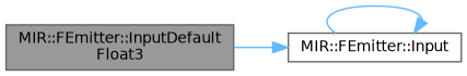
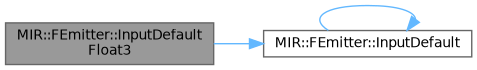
  digraph {
    rankdir=LR
    node [fontname=Helvetica fontsize=10 shape=box style=filled]
    edge [color=steelblue1 fontname=Helvetica fontsize=10 labelfontname=Helvetica labelfontsize=10 style=solid]
    n1 [color=gray40 fillcolor=grey60 fontcolor=black height=0.2 label="MIR::FEmitter::InputDefault\lFloat3" width=0.4]
-   n2 [color=grey40 fillcolor=white height=0.2 label="MIR::FEmitter::Input" width=0.4]
+   n2 [color=grey40 fillcolor=white height=0.2 label="MIR::FEmitter::InputDefault" width=0.4]
    n1 -> n2
    n2 -> n2
  }
